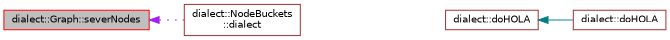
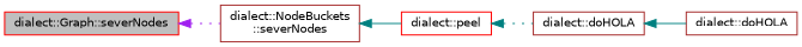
  digraph {
    rankdir=LR
    node [color=brown fillcolor=white fontname=Helvetica fontsize=10 shape=record style=filled]
    edge [color=teal dir=back fontname=Helvetica fontsize=10 labelfontname=Helvetica labelfontsize=10 style=dotted]
    n1 [color=red fillcolor=grey75 fontcolor=black height=0.2 label="dialect::Graph::severNodes" width=0.4]
-   n2 [height=0.2 label="dialect::NodeBuckets\l::dialect" width=0.4]
+   n2 [height=0.2 label="dialect::NodeBuckets\l::severNodes" width=0.4]
+   n3 [color=red height=0.2 label="dialect::peel" width=0.4]
    n4 [height=0.2 label="dialect::doHOLA" width=0.4]
    n5 [height=0.2 label="dialect::doHOLA" width=0.4]
    n1 -> n2 [color=purple]
+   n2 -> n3 [style=solid]
+   n3 -> n4
    n4 -> n5 [style=solid]
  }
